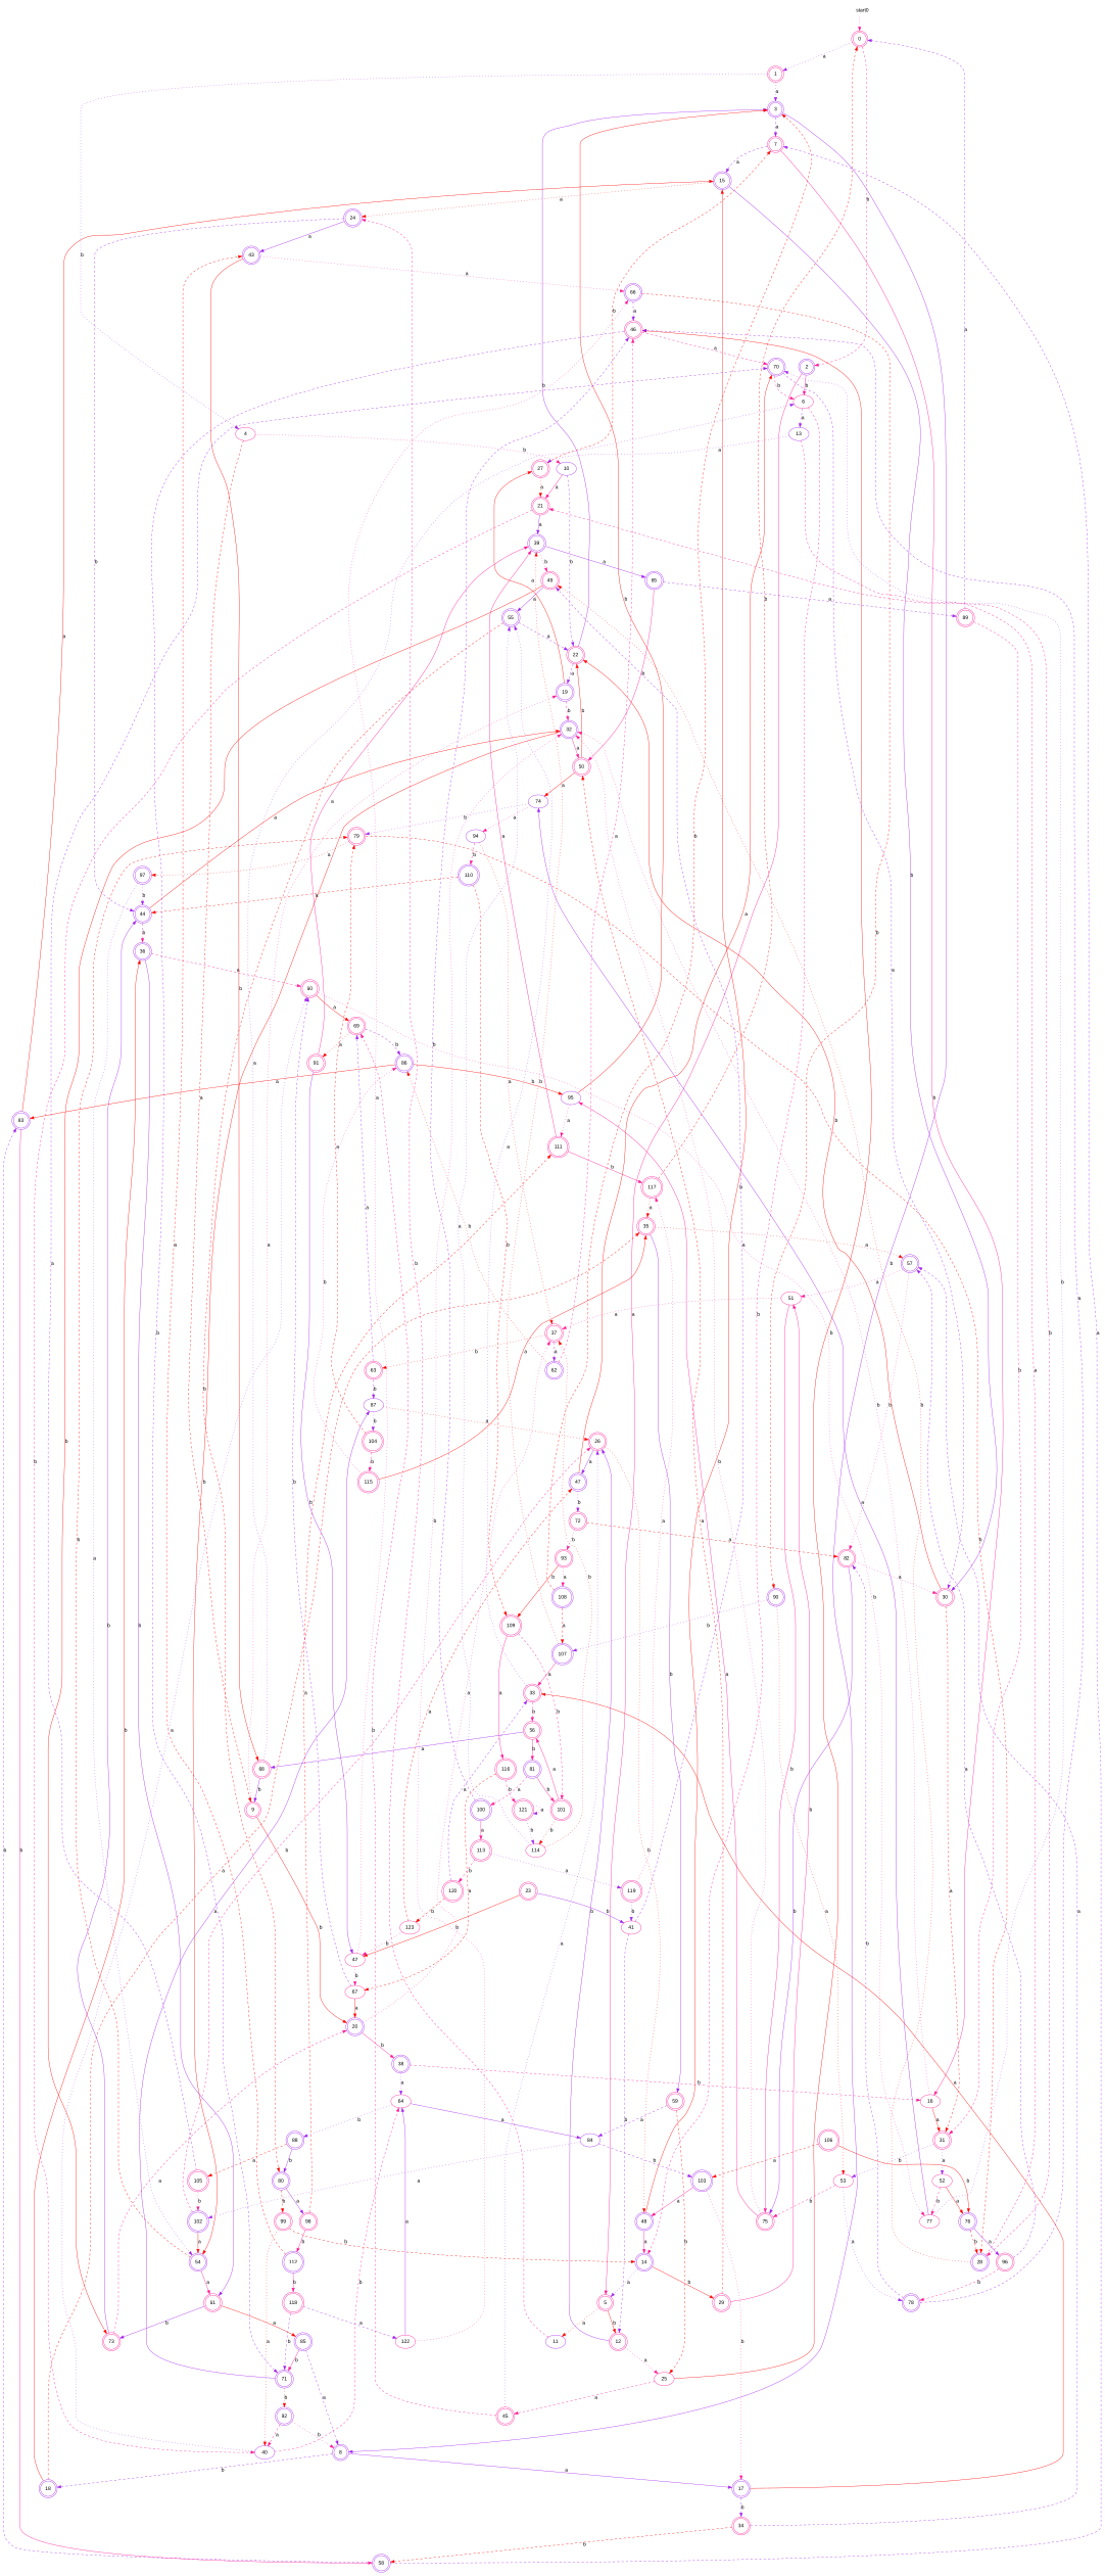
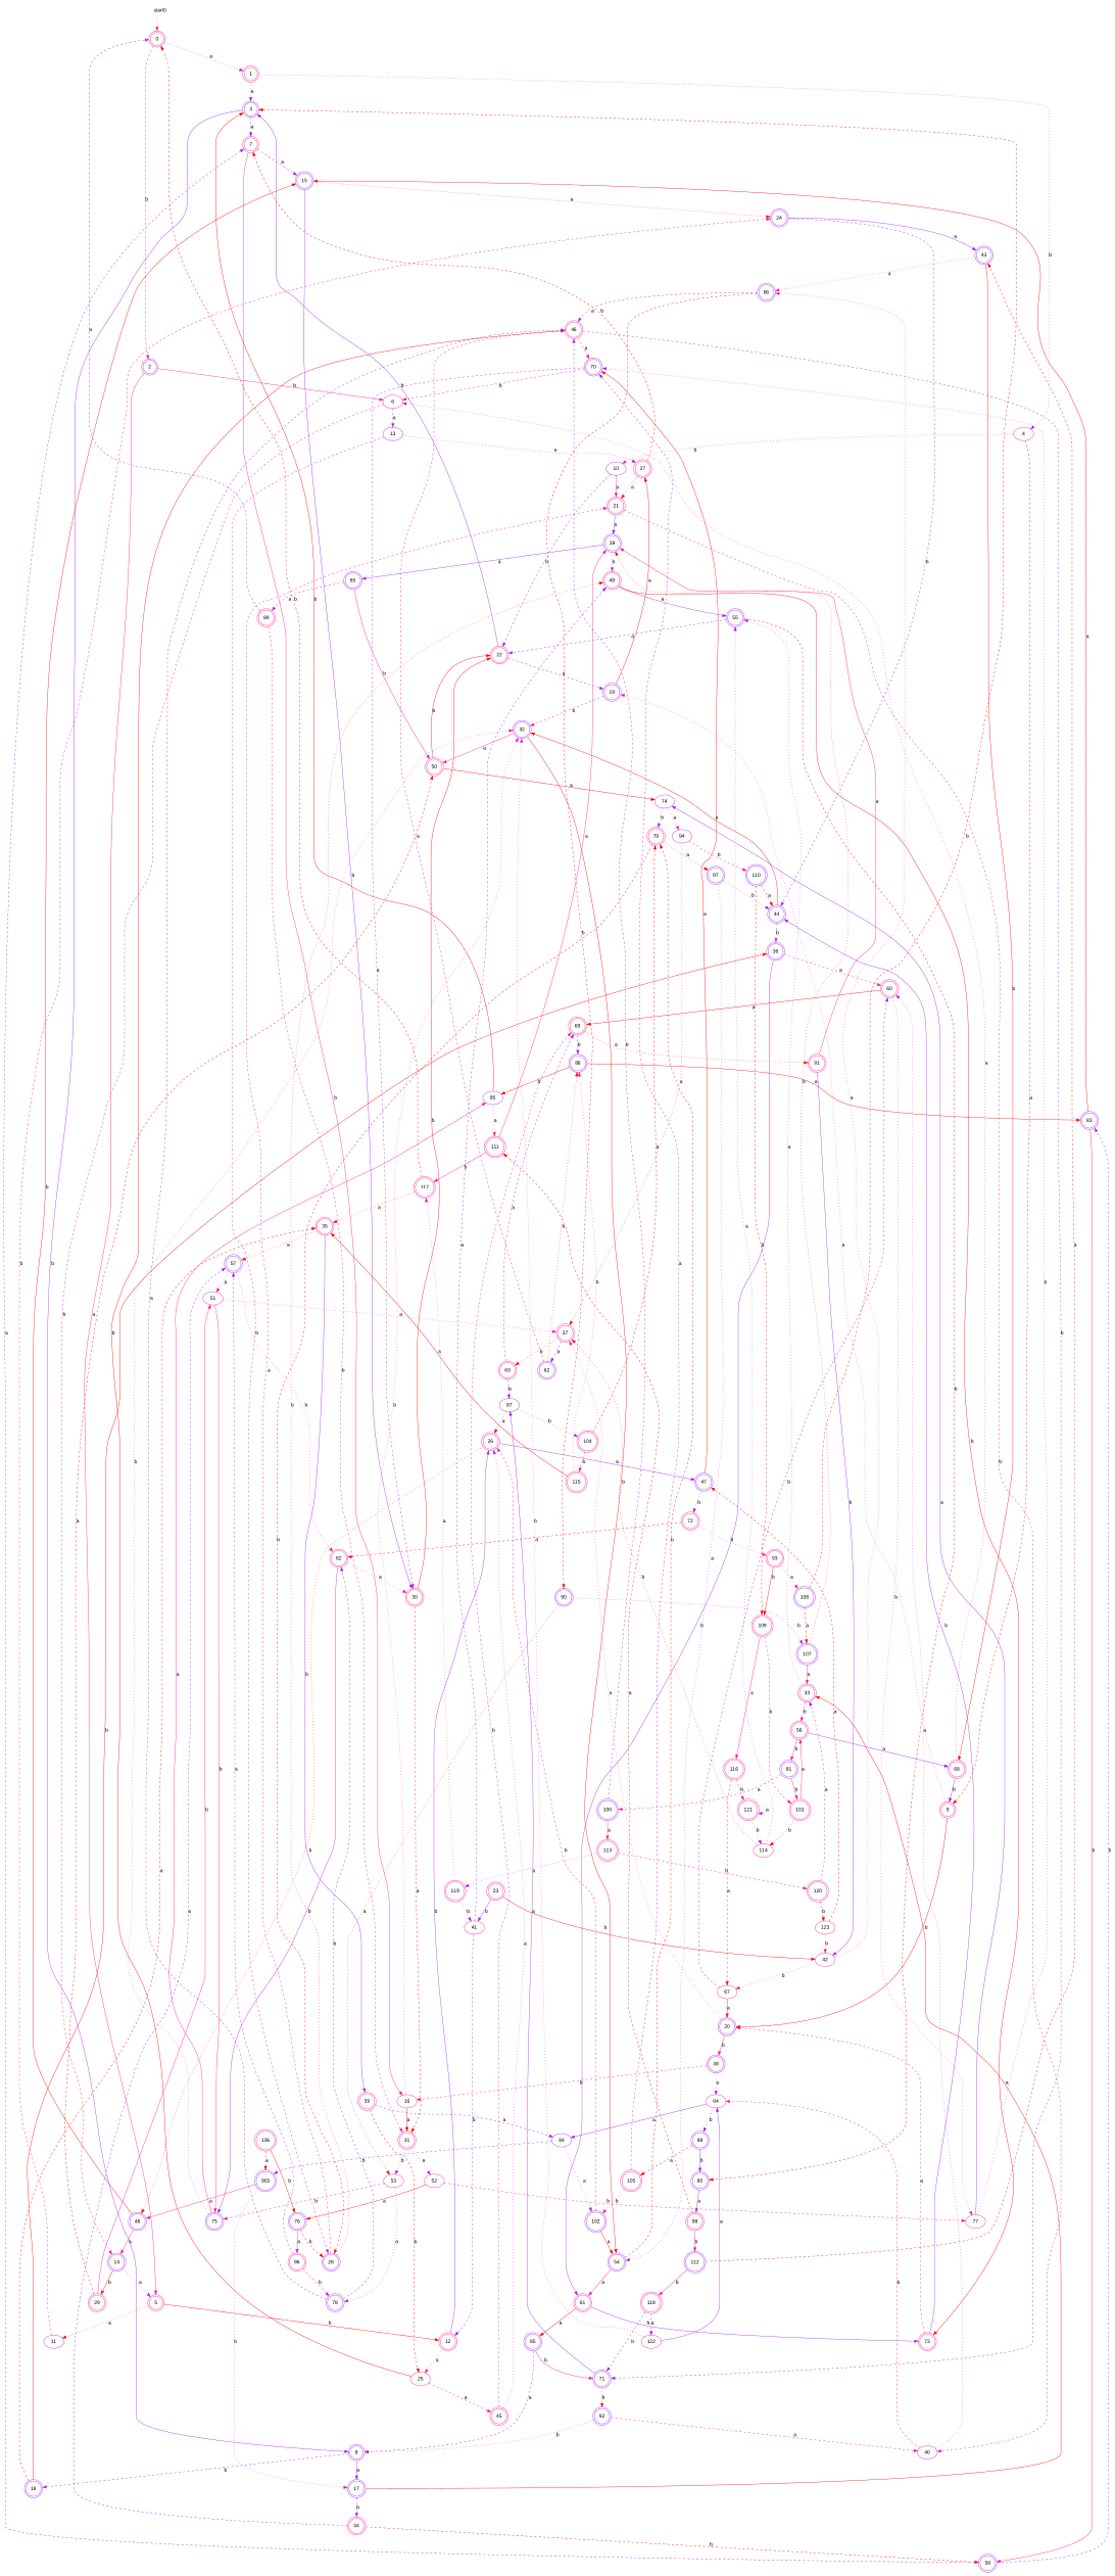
  digraph {
    fontname="Liberation Sans"
    node [color=deeppink fontname="Liberation Sans" shape=doublecircle]
    edge [color=purple fontname="Liberation Sans" style=dashed]
    __start0 [shape=none]
    0
    1
    2 [color=purple]
    3 [color=purple]
    4 [shape=""]
    5
    6 [shape=""]
    7
    8 [color=purple]
    9
    10 [color=purple shape=""]
    11 [color=purple shape=""]
    12
    13 [color=purple shape=""]
    14 [color=purple]
    15 [color=purple]
    16 [shape=""]
    17 [color=purple]
    18 [color=purple]
    19 [color=purple]
    20 [color=purple]
    21
    22
    24 [color=purple]
    25 [shape=""]
    26
    27
    28 [color=purple]
    29
    30
    31
    32 [color=purple]
    33
    34
    35
    36 [color=purple]
    37
    38 [color=purple]
    39 [color=purple]
    40 [color=purple shape=""]
    41 [shape=""]
    23
    42 [shape=""]
    43 [color=purple]
    44 [color=purple]
    45
    46
    47 [color=purple]
    48 [color=purple]
    49
    50
    51 [shape=""]
    52 [shape=""]
    53 [shape=""]
    54 [color=purple]
    55 [color=purple]
    56
    57 [color=purple]
    58 [color=purple]
    59
    60
    61
    62 [color=purple]
    63
    64 [shape=""]
    65 [color=purple]
    66 [color=purple]
    67 [shape=""]
    68
    69
    70 [color=purple]
    71 [color=purple]
    72
    73
    74 [color=purple shape=""]
-   75
+   75 [color=purple]
    76 [color=purple]
    77 [shape=""]
    78 [color=purple]
    79
    80 [color=purple]
    81 [color=purple]
    82
    83 [color=purple]
    84 [color=purple shape=""]
    85 [color=purple]
    86 [color=purple]
    87 [color=purple shape=""]
    88 [color=purple]
    89
    90 [color=purple]
    91
    92 [color=purple]
    93
    94 [color=purple shape=""]
    95 [color=purple shape=""]
    96
    97 [color=purple]
    98
-   99
    100 [color=purple]
    101
    102 [color=purple]
-   103 [color=purple]
+   103 [color=purple label=903]
    104
    105
    107 [color=purple]
    108 [color=purple]
    109
    110 [color=purple]
    111
    112 [color=purple]
    113
    114 [shape=""]
    115
    106
    116
    117
    118
    119
    120
    121
    122 [shape=""]
    123 [shape=""]
    __start0 -> 0 [color=deeppink style=dotted]
    0 -> 1 [label=a style=dotted]
    0 -> 2 [color=deeppink label=b]
    1 -> 3 [label=a style=dotted]
    1 -> 4 [label=b style=dotted]
    2 -> 5 [color=deeppink label=a style=solid]
    2 -> 6 [color=deeppink label=b style=solid]
    3 -> 7 [label=a]
    3 -> 8 [label=b style=solid]
    4 -> 9 [color=red label=a]
    4 -> 10 [color=deeppink label=b style=dotted]
    5 -> 11 [color=red label=a style=dotted]
    5 -> 12 [color=red label=b style=solid]
    6 -> 13 [label=a]
    6 -> 14 [color=deeppink label=b]
    7 -> 15 [label=a]
    7 -> 16 [color=deeppink label=b style=solid]
    8 -> 17 [label=a style=solid]
    8 -> 18 [label=b]
    9 -> 19 [color=deeppink label=a style=dotted]
    9 -> 20 [color=red label=b style=solid]
    10 -> 21 [color=deeppink label=a style=solid]
    10 -> 22 [label=b]
    11 -> 24 [color=deeppink label=b]
    12 -> 25 [color=deeppink label=a style=dotted]
    12 -> 26 [label=b style=solid]
    13 -> 27 [label=a style=dotted]
    13 -> 28 [color=deeppink label=b]
    14 -> 5 [label=a style=dotted]
    14 -> 29 [color=red label=b style=solid]
    15 -> 24 [color=red label=a style=dotted]
    15 -> 30 [label=b style=solid]
    16 -> 31 [color=red label=a style=solid]
    16 -> 32 [color=deeppink label=b style=dotted]
    17 -> 33 [color=red label=a style=solid]
    17 -> 34 [label=b]
    18 -> 35 [color=red label=a]
    18 -> 36 [color=red label=b style=solid]
    19 -> 27 [color=red label=a style=solid]
    19 -> 32 [color=deeppink label=b]
    20 -> 37 [color=deeppink label=a style=dotted]
    20 -> 38 [color=deeppink label=b style=solid]
    21 -> 39 [label=a style=solid]
    21 -> 40 [color=deeppink label=b]
    22 -> 3 [label=b style=solid]
    22 -> 19 [label=a]
    24 -> 43 [label=a style=solid]
    24 -> 44 [label=b]
    25 -> 45 [color=deeppink label=a]
    25 -> 46 [color=red label=b style=solid]
    26 -> 47 [label=a style=solid]
    26 -> 48 [color=red label=b style=dotted]
    27 -> 7 [color=red label=b]
    27 -> 21 [color=red label=a style=dotted]
    28 -> 21 [color=deeppink label=a]
    28 -> 49 [color=red label=b style=dotted]
    29 -> 50 [color=red label=a]
    29 -> 51 [color=deeppink label=b style=solid]
    30 -> 22 [color=red label=b style=solid]
    30 -> 31 [color=red label=a]
    31 -> 52 [label=a style=dotted]
    31 -> 53 [label=b style=dotted]
    32 -> 50 [color=deeppink label=a style=solid]
    32 -> 54 [color=red label=b style=solid]
    33 -> 55 [label=a style=dotted]
    33 -> 56 [color=deeppink label=b]
    34 -> 57 [label=a]
    34 -> 58 [color=red label=b]
    35 -> 57 [color=red label=a style=dotted]
    35 -> 59 [label=b style=solid]
    36 -> 60 [color=deeppink label=a]
    36 -> 61 [label=b style=solid]
    37 -> 62 [label=a]
    37 -> 63 [color=red label=b style=dotted]
    38 -> 16 [color=deeppink label=b]
    38 -> 64 [label=a style=dotted]
    39 -> 49 [color=deeppink label=b style=dotted]
    39 -> 65 [label=a style=solid]
    40 -> 60 [label=a style=dotted]
    40 -> 64 [color=deeppink label=b]
    41 -> 12 [label=b]
    41 -> 49 [label=a]
    23 -> 41 [label=b style=solid]
    23 -> 42 [color=red label=b style=solid]
    42 -> 66 [color=deeppink label=a style=dotted]
    42 -> 67 [color=deeppink label=b style=dotted]
    43 -> 66 [color=deeppink label=a style=dotted]
    43 -> 68 [color=red label=b style=solid]
    44 -> 32 [color=red label=a style=solid]
    44 -> 36 [color=deeppink label=b]
    45 -> 26 [label=a style=dotted]
    45 -> 69 [color=deeppink label=b]
    46 -> 70 [color=deeppink label=a]
    46 -> 71 [label=b]
    47 -> 70 [color=red label=a style=solid]
    47 -> 72 [label=b style=dotted]
    48 -> 14 [color=deeppink label=a style=solid]
    48 -> 15 [color=red label=b style=solid]
    49 -> 55 [label=a style=solid]
    49 -> 73 [color=red label=b style=solid]
    50 -> 22 [color=red label=b style=solid]
    50 -> 74 [color=red label=a style=solid]
    51 -> 37 [color=deeppink label=a style=dotted]
    51 -> 75 [color=deeppink label=b style=solid]
    52 -> 76 [color=red label=a style=solid]
    52 -> 77 [color=deeppink label=b]
    53 -> 75 [color=deeppink label=b]
    53 -> 78 [label=a style=dotted]
    54 -> 61 [color=deeppink label=a style=solid]
    54 -> 79 [color=red label=b]
    55 -> 22 [label=a]
    55 -> 80 [color=red label=b]
    56 -> 68 [label=a style=solid]
    56 -> 81 [color=deeppink label=b style=solid]
    57 -> 51 [color=deeppink label=a style=dotted]
    57 -> 82 [color=deeppink label=b style=dotted]
    58 -> 7 [label=a]
    58 -> 83 [label=b]
    59 -> 25 [color=red label=b]
    59 -> 84 [label=a]
    60 -> 69 [color=red label=a style=solid]
    60 -> 77 [color=deeppink label=b style=dotted]
    61 -> 73 [label=b style=solid]
    61 -> 85 [color=red label=a style=solid]
    62 -> 46 [color=deeppink label=a]
    62 -> 86 [color=red label=b style=dotted]
    63 -> 69 [label=a]
    63 -> 87 [label=b]
    64 -> 84 [label=a style=solid]
    64 -> 88 [label=b style=dotted]
    65 -> 50 [color=deeppink label=b style=solid]
    65 -> 89 [label=a]
    66 -> 46 [label=a]
    66 -> 90 [color=red label=b]
    67 -> 20 [color=red label=a style=solid]
    67 -> 60 [label=b]
    68 -> 6 [label=a style=dotted]
    68 -> 9 [label=b style=solid]
    69 -> 86 [label=b]
    69 -> 91 [color=red label=a style=dotted]
    70 -> 6 [color=deeppink label=b]
    70 -> 30 [label=a]
    71 -> 87 [label=a style=solid]
    71 -> 92 [color=red label=b style=dotted]
    72 -> 82 [color=red label=a]
    72 -> 93 [color=deeppink label=b style=dotted]
    73 -> 20 [color=deeppink label=a]
    73 -> 44 [label=b style=solid]
    74 -> 79 [label=b style=dotted]
    74 -> 94 [color=deeppink label=a style=dotted]
    75 -> 32 [color=deeppink label=b style=dotted]
    75 -> 95 [color=deeppink label=a style=solid]
    76 -> 28 [color=red label=b]
    76 -> 96 [label=a style=solid]
    77 -> 70 [label=b style=dotted]
    77 -> 74 [label=a style=solid]
    78 -> 46 [label=a]
    78 -> 82 [label=b]
    79 -> 28 [color=red label=b]
    79 -> 97 [color=red label=a style=dotted]
    80 -> 98 [label=a style=solid]
-   80 -> 99 [color=red label=b]
    81 -> 100 [color=deeppink label=a]
    81 -> 101 [color=deeppink label=b style=solid]
    82 -> 30 [color=deeppink label=a style=dotted]
    82 -> 75 [label=b style=solid]
    83 -> 15 [color=red label=a style=solid]
    83 -> 58 [color=deeppink label=b style=solid]
    84 -> 102 [label=a style=dotted]
    84 -> 103 [label=b]
    85 -> 8 [label=a]
    85 -> 71 [color=deeppink label=b style=solid]
    86 -> 83 [color=red label=a style=solid]
    86 -> 95 [color=red label=b style=solid]
    87 -> 26 [color=red label=a style=dotted]
    87 -> 104 [label=b style=dotted]
    88 -> 80 [label=b style=solid]
    88 -> 105 [color=red label=a]
    89 -> 0 [label=a]
    89 -> 31 [color=deeppink label=b]
    90 -> 53 [color=red label=a style=dotted]
    90 -> 107 [label=b style=dotted]
    91 -> 39 [color=deeppink label=a style=solid]
    91 -> 42 [label=b style=solid]
    92 -> 8 [color=deeppink label=b style=dotted]
    92 -> 40 [color=deeppink label=a]
    93 -> 108 [color=deeppink label=a style=dotted]
    93 -> 109 [color=red label=b style=solid]
    94 -> 37 [color=red label=a style=dotted]
    94 -> 110 [color=deeppink label=b]
    95 -> 3 [color=red label=b style=solid]
    95 -> 111 [color=deeppink label=a style=dotted]
    96 -> 57 [label=a]
    96 -> 78 [color=deeppink label=b]
    97 -> 44 [label=b style=dotted]
    97 -> 54 [label=a style=dotted]
    98 -> 111 [color=red label=a]
    98 -> 112 [color=deeppink label=b style=solid]
-   99 -> 14 [color=red label=b]
-   99 -> 40 [color=red label=a style=dotted]
    100 -> 46 [label=b]
    100 -> 113 [color=deeppink label=a style=solid]
    101 -> 56 [color=deeppink label=a style=solid]
    101 -> 114 [color=red label=b style=dotted]
    102 -> 26 [color=deeppink label=b]
    102 -> 54 [color=red label=a style=solid]
    103 -> 17 [color=deeppink label=b style=dotted]
    103 -> 48 [color=deeppink label=a style=solid]
    104 -> 79 [color=red label=a]
    104 -> 115 [color=deeppink label=b]
    105 -> 70 [label=a]
    105 -> 102 [color=deeppink label=b style=dotted]
    107 -> 33 [color=deeppink label=a style=solid]
    107 -> 39 [color=red label=b style=dotted]
    108 -> 3 [color=red label=b]
    108 -> 107 [color=red label=a]
    109 -> 101 [color=deeppink label=b]
    109 -> 116 [color=deeppink label=a style=solid]
    110 -> 44 [color=red label=a]
    110 -> 109 [color=red label=b]
    111 -> 39 [color=deeppink label=a style=solid]
    111 -> 117 [color=deeppink label=b style=solid]
    112 -> 43 [color=red label=a]
    112 -> 118 [color=deeppink label=b style=solid]
    113 -> 119 [label=a style=dotted]
    113 -> 120 [color=deeppink label=b]
    114 -> 37 [color=red label=b style=dotted]
    114 -> 55 [label=a style=dotted]
    115 -> 35 [color=red label=a style=solid]
    115 -> 86 [color=deeppink label=b style=dotted]
    106 -> 76 [color=red label=b style=solid]
    106 -> 103 [color=red label=a]
    116 -> 67 [color=red label=a]
    116 -> 121 [color=deeppink label=b]
    117 -> 0 [color=red label=b]
    117 -> 35 [color=red label=a style=dotted]
    118 -> 71 [label=b]
    118 -> 122 [label=a]
    119 -> 41 [label=b style=dotted]
    119 -> 117 [color=deeppink label=a style=dotted]
    120 -> 33 [label=a]
    120 -> 123 [color=red label=b]
    121 -> 114 [label=b style=dotted]
    121 -> 121 [label=a style=dotted]
    122 -> 32 [color=deeppink label=b style=dotted]
    122 -> 64 [label=a style=solid]
    123 -> 42 [color=deeppink label=b style=dotted]
    123 -> 47 [color=red label=a]
  }
